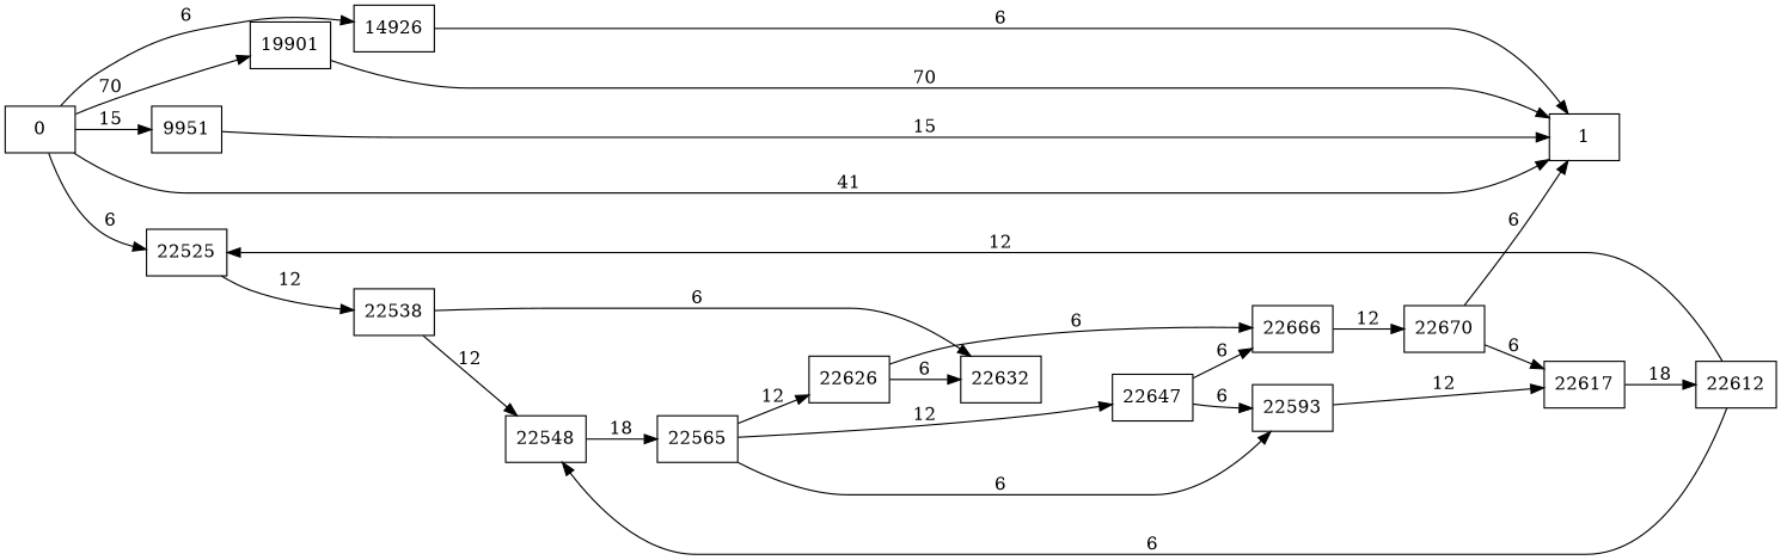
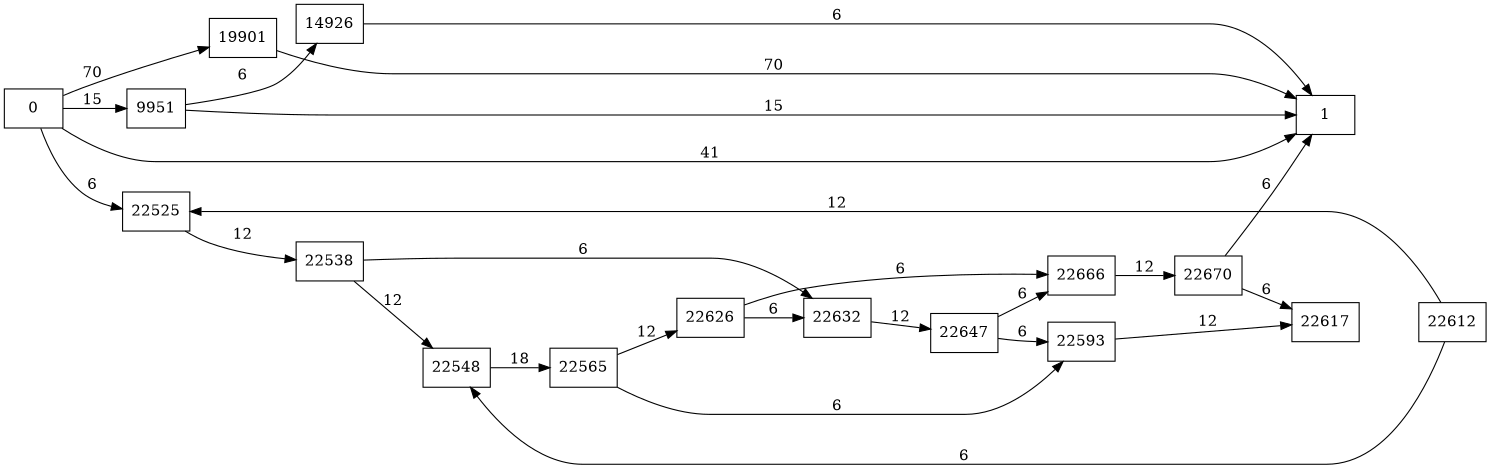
  digraph {
    rankdir=LR
    node [shape=rectangle]
    9951
    1
    14926
    19901
    22525
    22538
    22548
    22632
    22565
    22647
    22626
    22593
    22666
    22617
    22670
    n16 [label=22612]
    0
    9951 -> 1 [label=15]
    14926 -> 1 [label=6]
    19901 -> 1 [label=70]
    22525 -> 22538 [label=12]
    22538 -> 22548 [label=12]
    22538 -> 22632 [label=6]
    22548 -> 22565 [label=18]
-   22565 -> 22647 [label=12]
+   22632 -> 22647 [label=12]
    22565 -> 22626 [label=12]
    22565 -> 22593 [label=6]
    22647 -> 22593 [label=6]
    22647 -> 22666 [label=6]
    22626 -> 22632 [label=6]
    22626 -> 22666 [label=6]
    22593 -> 22617 [label=12]
    22666 -> 22670 [label=12]
-   22617 -> n16 [label=18]
    22670 -> 1 [label=6]
    22670 -> 22617 [label=6]
    n16 -> 22525 [label=12]
    n16 -> 22548 [label=6]
    0 -> 9951 [label=15]
    0 -> 1 [label=41]
-   0 -> 14926 [label=6]
+   9951 -> 14926 [label=6]
    0 -> 19901 [label=70]
    0 -> 22525 [label=6]
  }
